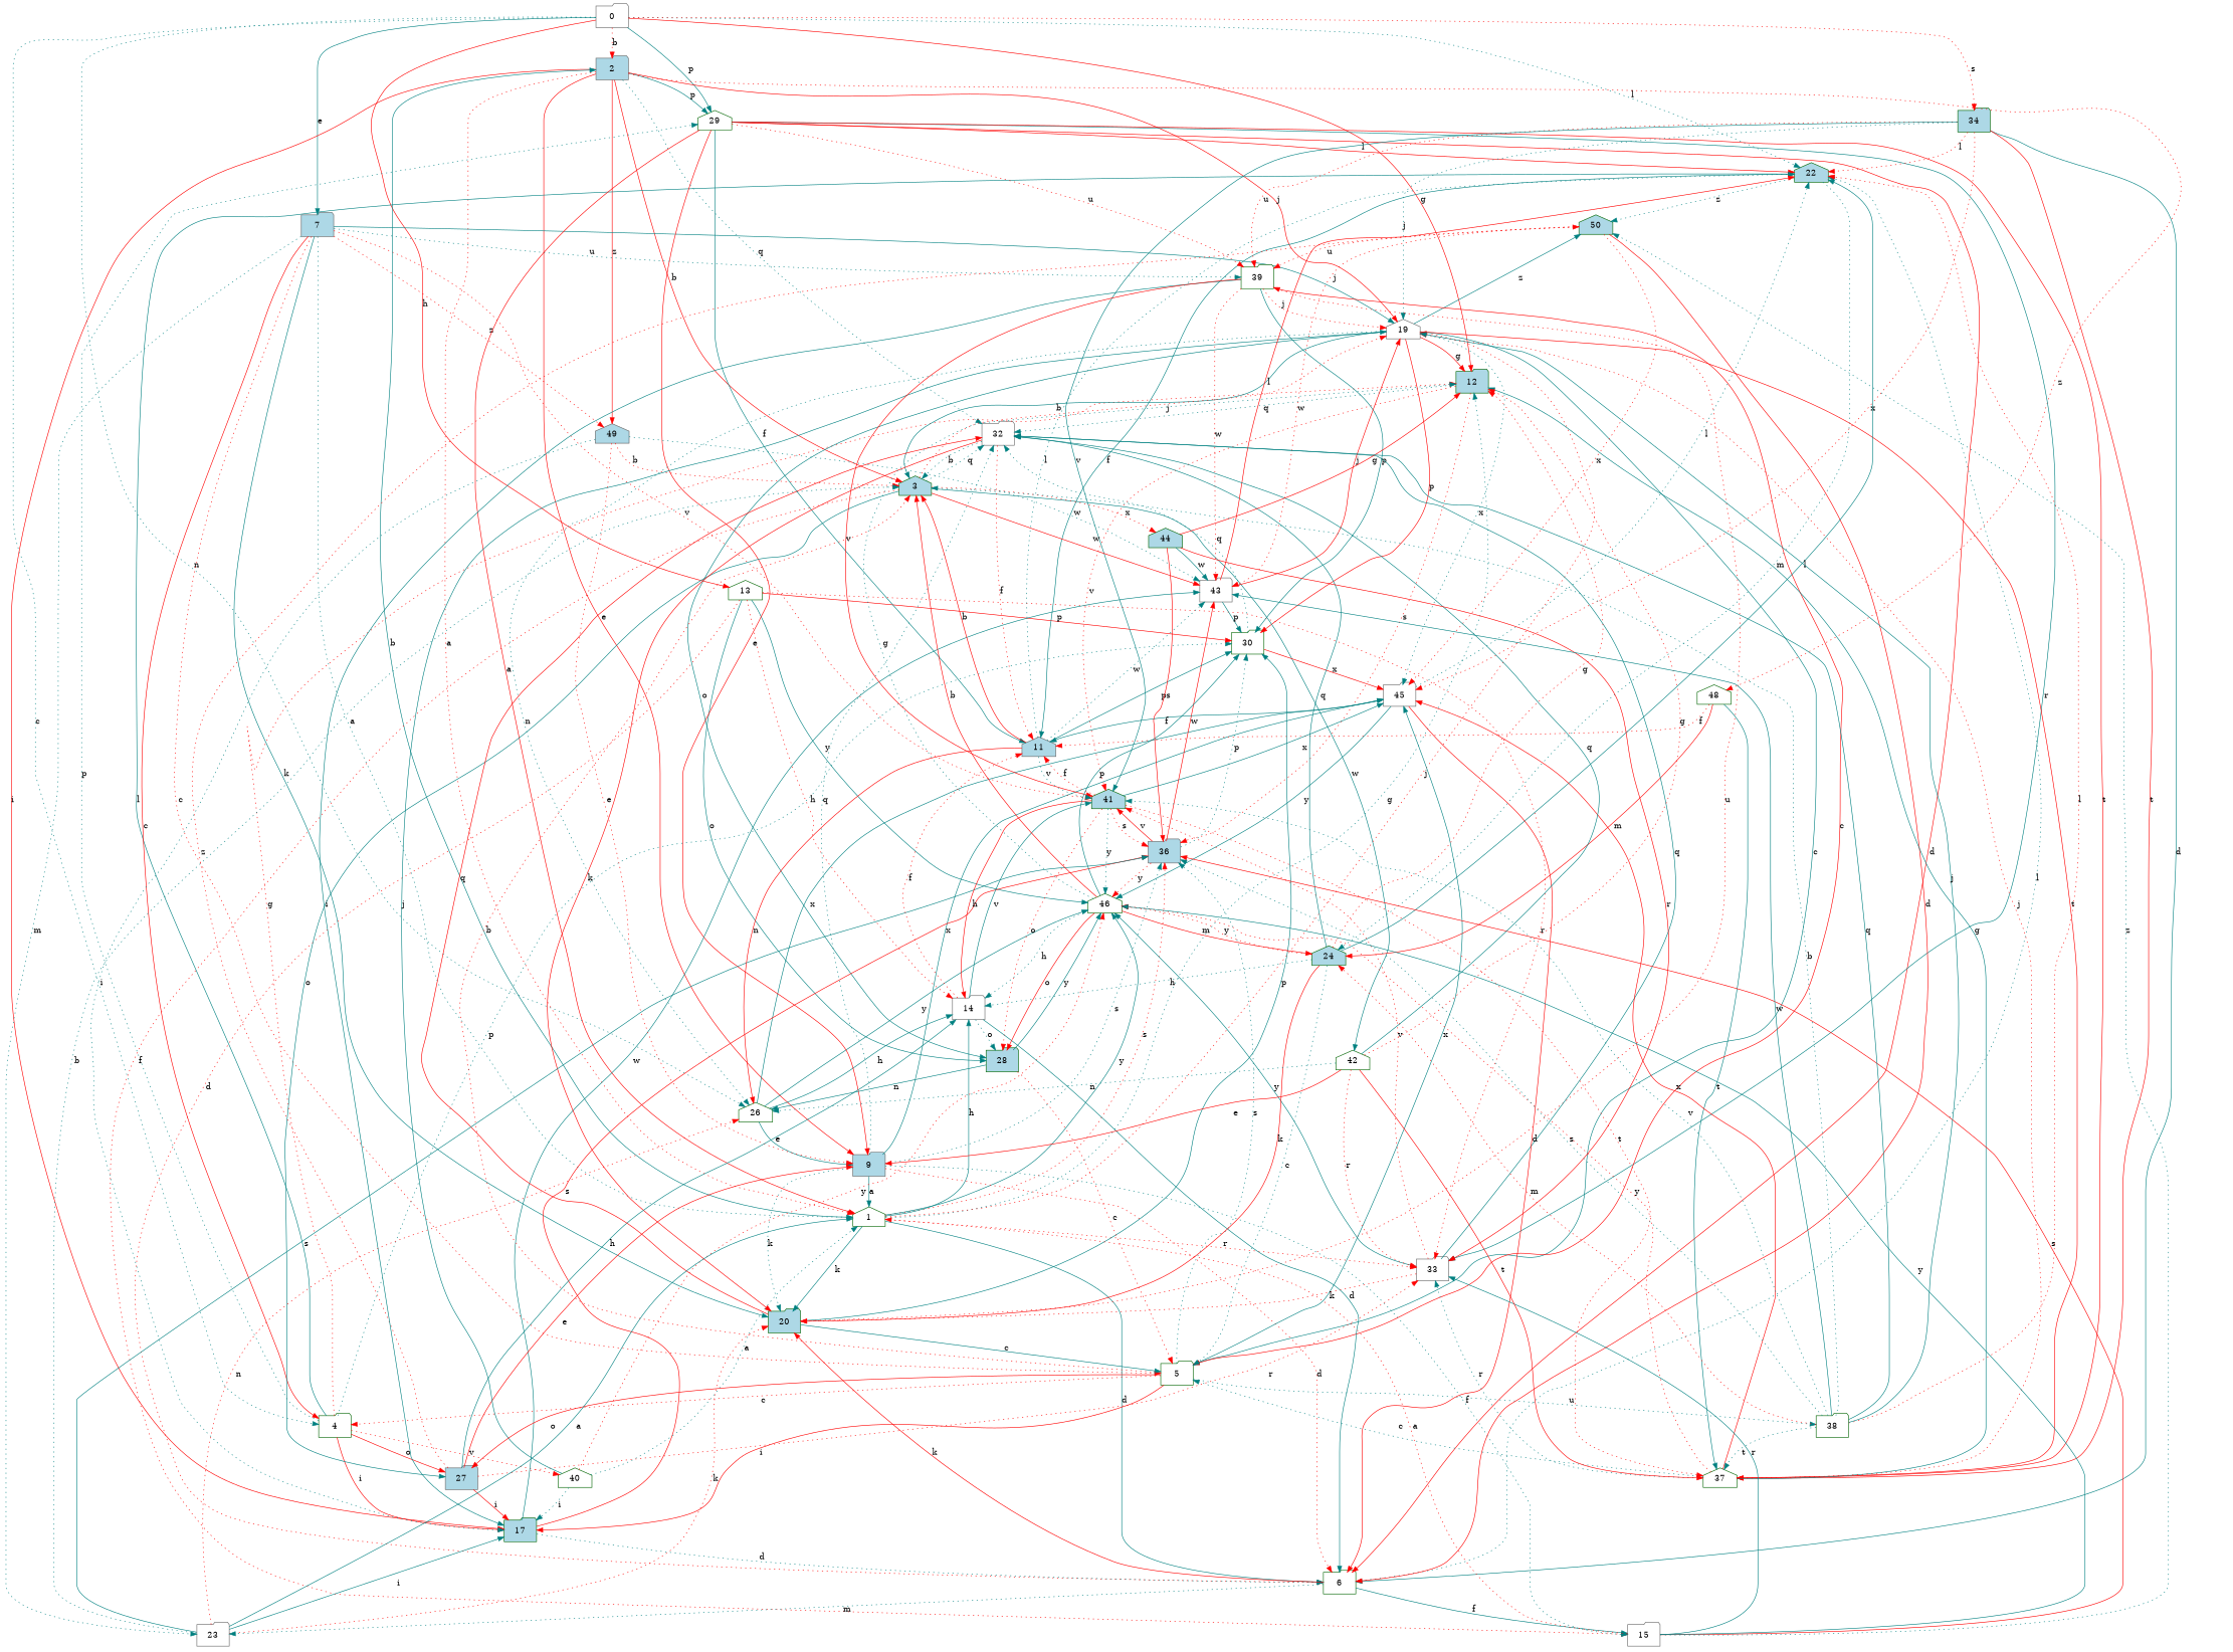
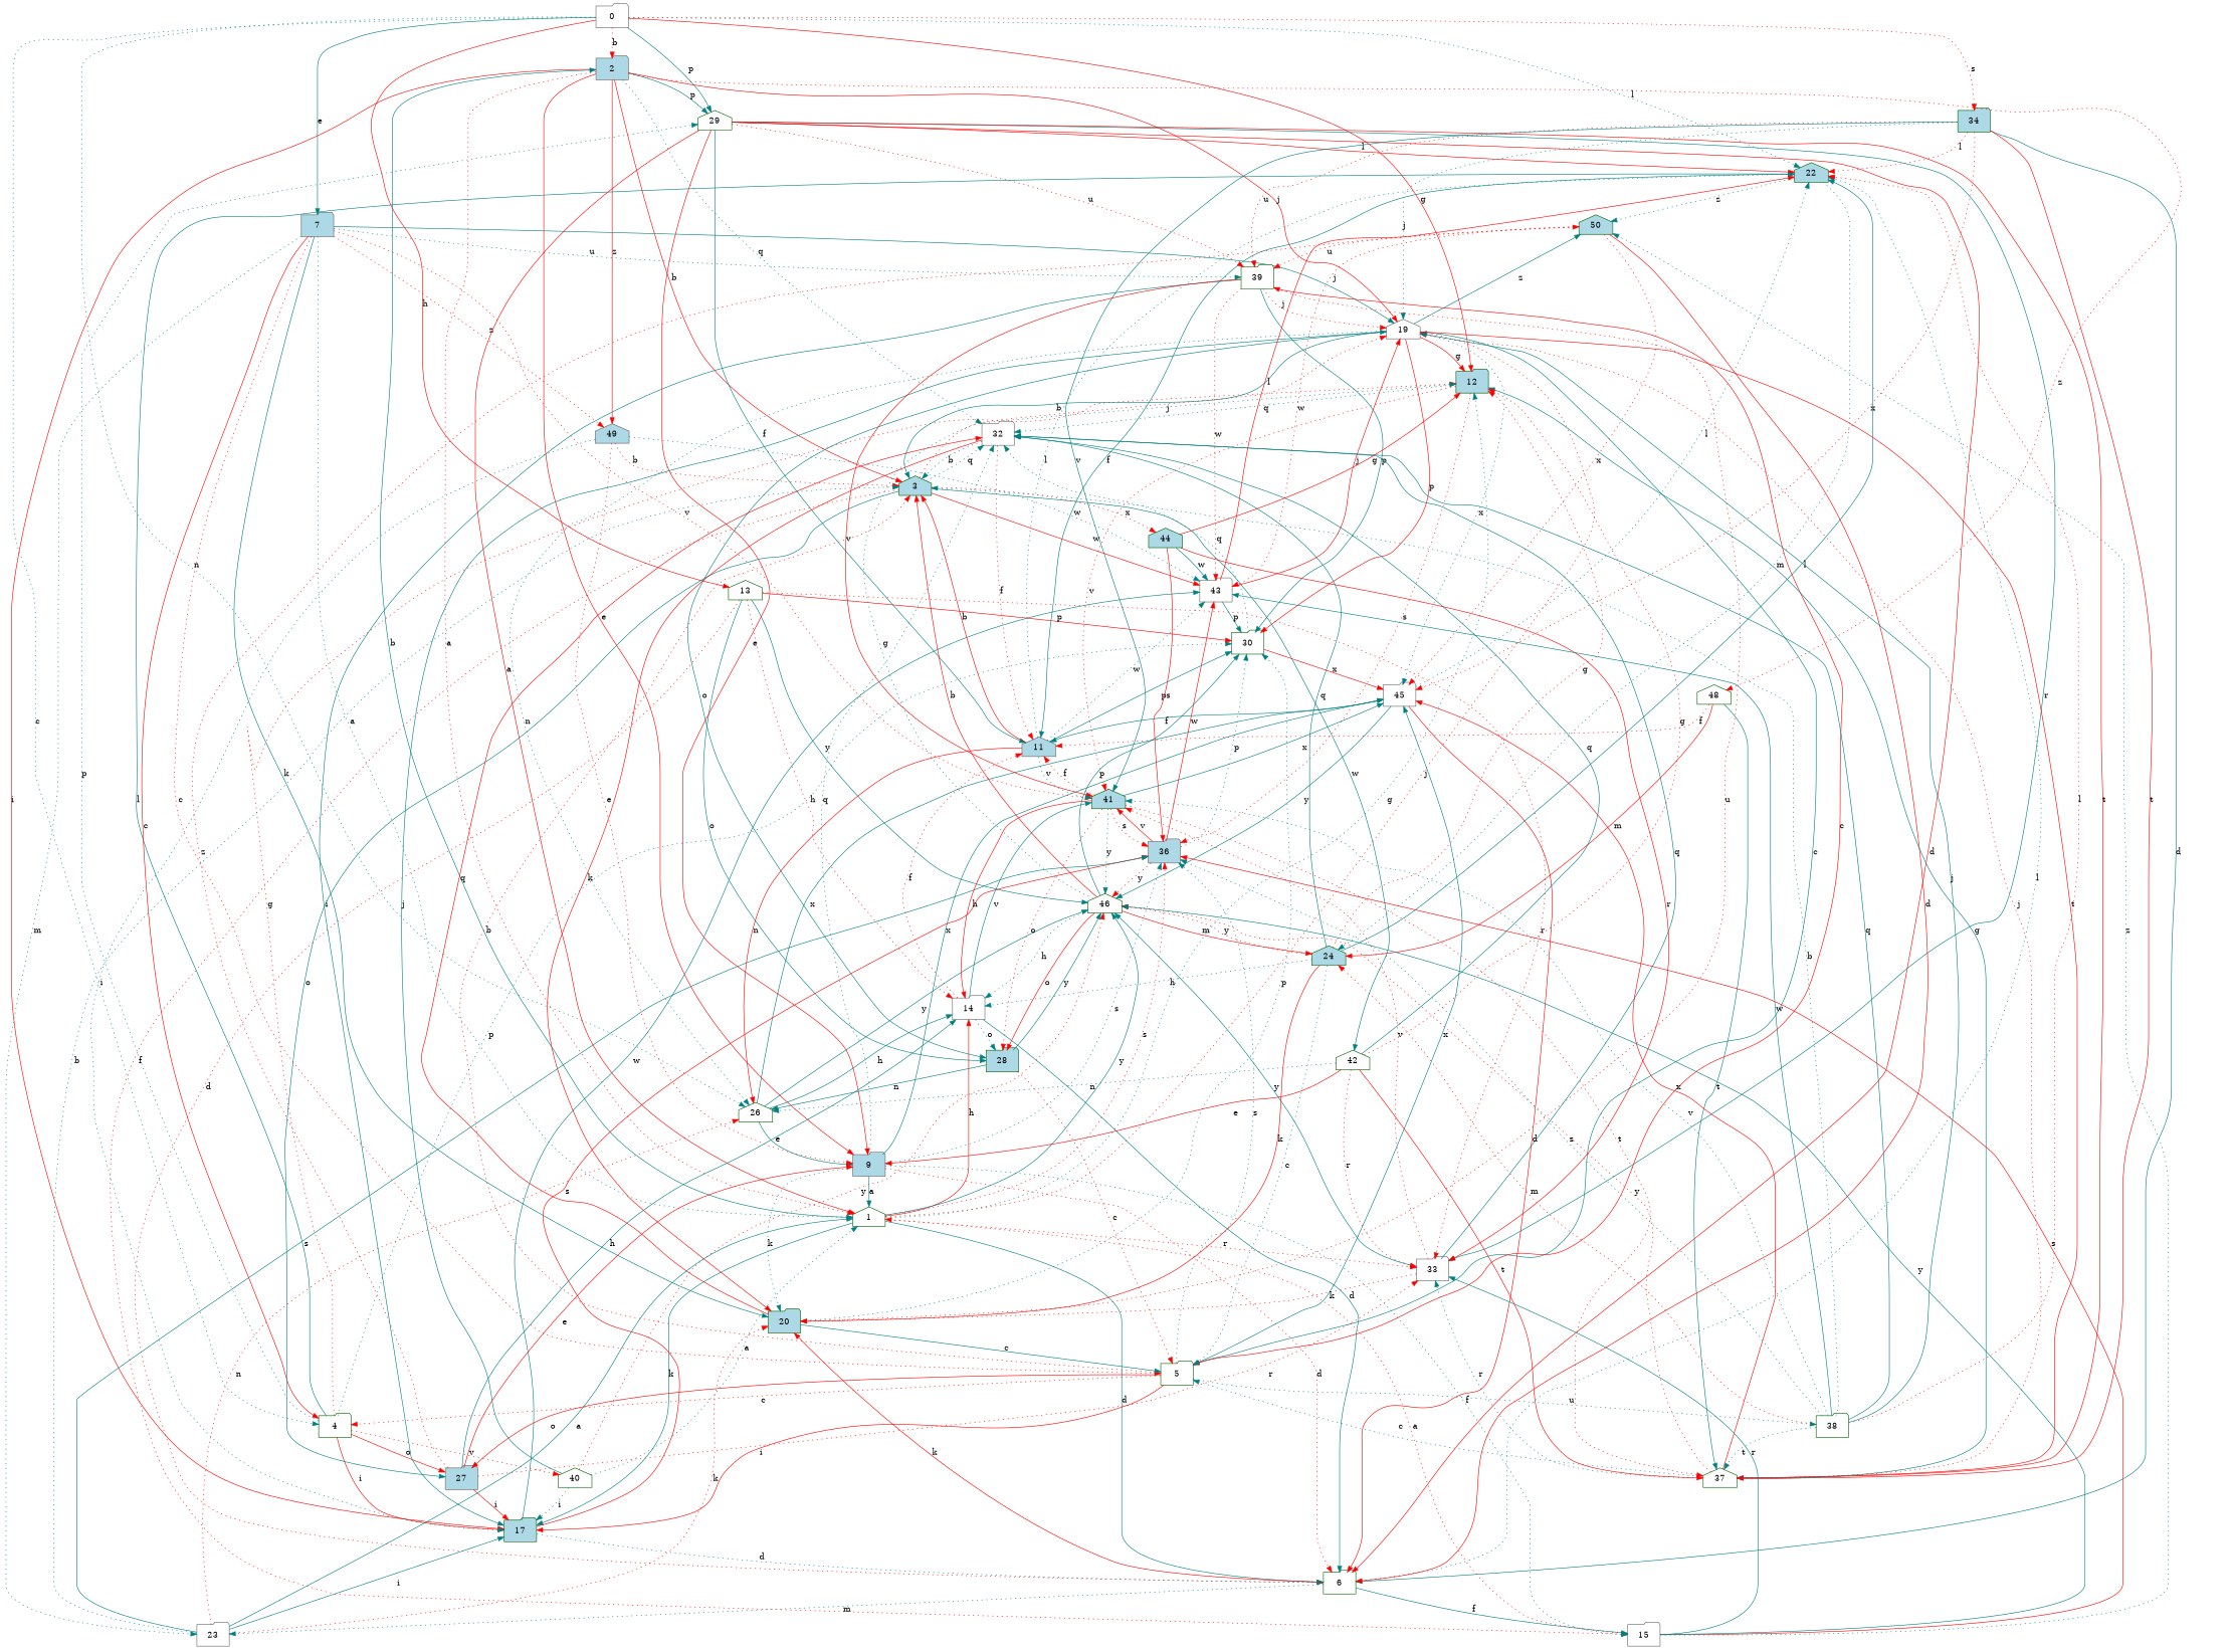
  strict digraph {
    node [color=darkgreen fillcolor=white shape=folder style=filled]
    edge [color=teal style=solid]
    0 [color=gray40]
    2 [color=gray40 fillcolor=lightblue]
    4
    7 [color=gray40 fillcolor=lightblue]
    12 [fillcolor=lightblue]
    13 [shape=house]
    22 [fillcolor=lightblue shape=house]
    26 [shape=house]
    29 [shape=house]
    34 [fillcolor=lightblue]
    1 [shape=house]
    19 [color=gray40 shape=house]
    3 [fillcolor=lightblue shape=house]
    9 [color=gray40 fillcolor=lightblue]
    17 [fillcolor=lightblue]
    32 [color=gray40]
    48 [shape=house]
    49 [color=gray40 fillcolor=lightblue shape=house]
    27 [color=gray40 fillcolor=lightblue]
    30
    40 [shape=house]
    20 [fillcolor=lightblue]
    5
    23 [color=gray40]
    39
    41 [fillcolor=lightblue shape=house]
    36 [color=gray40 fillcolor=lightblue]
    6
    14 [color=gray40]
    33 [color=gray40]
    46 [shape=house]
    28 [fillcolor=lightblue]
    50 [fillcolor=lightblue shape=house]
    11 [color=gray40 fillcolor=lightblue shape=house]
    24 [fillcolor=lightblue shape=house]
    45 [color=gray40]
    37 [shape=house]
    n38 [color=gray40 label=15]
    43 [color=gray40]
    42 [shape=house]
    44 [fillcolor=lightblue shape=house]
    38
    0 -> 2 [color=red label=b style=dotted]
    0 -> 4 [label=c style=dotted]
    0 -> 7 [label=e]
    0 -> 12 [color=red label=g]
    0 -> 13 [color=red label=h]
    0 -> 22 [label=l style=dotted]
    0 -> 26 [label=n style=dotted]
    0 -> 29 [label=p]
    0 -> 34 [color=red label=s style=dotted]
    2 -> 29 [label=p]
    2 -> 1 [color=red label=a style=dotted]
    2 -> 19 [color=red label=j]
    2 -> 3 [color=red label=b]
    2 -> 9 [color=red label=e]
    2 -> 17 [color=red label=i]
    2 -> 32 [label=q style=dotted]
    2 -> 48 [color=red label=z style=dotted]
    2 -> 49 [color=red label=z]
    4 -> 12 [color=red label=g style=dotted]
    4 -> 22 [label=l]
    4 -> 29 [label=p style=dotted]
    4 -> 17 [color=red label=i]
    4 -> 27 [color=red label=o]
    4 -> 30 [label=p style=dotted]
    4 -> 40 [color=red label=v style=dotted]
    7 -> 4 [color=red label=c]
    7 -> 1 [label=a style=dotted]
    7 -> 19 [label=j]
    7 -> 49 [color=red label=z style=dotted]
    7 -> 20 [label=k]
    7 -> 5 [color=red label=c style=dotted]
    7 -> 23 [label=m style=dotted]
    7 -> 39 [label=u style=dotted]
    7 -> 41 [color=red label=v style=dotted]
    12 -> 32 [label=q style=dotted]
    12 -> 41 [color=red label=v style=dotted]
    12 -> 36 [color=red label=s style=dotted]
    13 -> 30 [color=red label=p]
    13 -> 6 [color=red label=d style=dotted]
    13 -> 14 [color=red label=h style=dotted]
    13 -> 33 [color=red label=r style=dotted]
    13 -> 46 [label=y]
    13 -> 28 [label=o]
    22 -> 50 [label=z style=dotted]
    22 -> 11 [label=f]
    22 -> 24 [label=m style=dotted]
    26 -> 9 [label=e]
    26 -> 14 [label=h]
    26 -> 46 [label=y]
    26 -> 45 [label=x]
    29 -> 22 [color=red label=l]
    29 -> 1 [color=red label=a]
    29 -> 9 [color=red label=e]
    29 -> 39 [color=red label=u style=dotted]
    29 -> 6 [color=red label=d]
    29 -> 33 [label=r]
    29 -> 11 [label=f]
    29 -> 37 [color=red label=t]
    34 -> 22 [color=red label=l style=dotted]
    34 -> 19 [label=j style=dotted]
    34 -> 39 [color=red label=u style=dotted]
    34 -> 41 [label=v]
    34 -> 6 [label=d]
    34 -> 45 [color=red label=x style=dotted]
    34 -> 37 [color=red label=t]
    1 -> 2 [label=b]
    1 -> 12 [label=g style=dotted]
    1 -> 19 [color=red label=j style=dotted]
-   1 -> 20 [label=k]
+   1 -> 17 [label=k]
    1 -> 36 [color=red label=s style=dotted]
    1 -> 6 [label=d]
-   1 -> 14 [label=h]
+   1 -> 14 [color=red label=h]
    1 -> 33 [color=red label=r style=dotted]
    1 -> 46 [label=y]
    19 -> 12 [color=red label=g]
    19 -> 26 [label=n style=dotted]
    19 -> 3 [label=b]
    19 -> 30 [color=red label=p]
    19 -> 5 [label=c]
    19 -> 28 [label=o]
    19 -> 50 [label=z]
    19 -> 45 [label=x style=dotted]
    19 -> 37 [color=red label=t]
    3 -> 19 [color=red label=j style=dotted]
    3 -> 32 [label=q style=dotted]
    3 -> 27 [label=o]
    3 -> n38 [color=red label=f style=dotted]
    3 -> 43 [color=red label=w]
    3 -> 42 [label=w]
    3 -> 44 [color=red label=x style=dotted]
    9 -> 1 [label=a]
    9 -> 32 [label=q style=dotted]
    9 -> 20 [label=k style=dotted]
    9 -> 36 [label=s style=dotted]
    9 -> 6 [color=red label=d style=dotted]
    9 -> 45 [label=x]
    9 -> n38 [label=f style=dotted]
    17 -> 36 [color=red label=s]
    17 -> 6 [label=d style=dotted]
    17 -> 43 [label=w]
    32 -> 3 [label=b style=dotted]
    32 -> 20 [color=red label=k]
    32 -> 11 [color=red label=f style=dotted]
    48 -> 11 [color=red label=f style=dotted]
    48 -> 24 [color=red label=m]
    48 -> 37 [label=t]
    49 -> 3 [color=red label=b style=dotted]
    49 -> 9 [color=red label=e style=dotted]
    49 -> 17 [label=i style=dotted]
    49 -> 43 [label=w style=dotted]
    27 -> 9 [color=red label=e]
    27 -> 17 [color=red label=i]
    27 -> 14 [label=h]
    27 -> 33 [color=red label=r style=dotted]
    27 -> 50 [color=red label=z style=dotted]
    30 -> 32 [label=q style=dotted]
    30 -> 45 [color=red label=x]
    40 -> 1 [label=a style=dotted]
    40 -> 19 [label=j]
    40 -> 17 [label=i style=dotted]
    40 -> 46 [color=red label=y style=dotted]
    20 -> 32 [color=red label=q]
-   20 -> 30 [label=p]
+   20 -> 30 [label=p style=dotted]
    20 -> 5 [label=c]
    20 -> 39 [color=red label=u style=dotted]
    5 -> 4 [color=red label=c style=dotted]
    5 -> 3 [color=red label=b style=dotted]
    5 -> 17 [color=red label=i]
    5 -> 27 [color=red label=o]
    5 -> 36 [label=s style=dotted]
    5 -> 45 [label=x]
    5 -> 38 [label=u style=dotted]
    23 -> 26 [color=red label=n style=dotted]
    23 -> 1 [label=a]
    23 -> 3 [label=b style=dotted]
    23 -> 17 [label=i]
    23 -> 20 [color=red label=k style=dotted]
    23 -> 36 [label=s]
    39 -> 19 [color=red label=j style=dotted]
    39 -> 17 [label=i]
    39 -> 30 [label=p]
    39 -> 5 [color=red label=c]
    39 -> 41 [color=red label=v]
    39 -> 43 [color=red label=w style=dotted]
    41 -> 36 [color=red label=s style=dotted]
    41 -> 14 [color=red label=h]
    41 -> 46 [label=y style=dotted]
    41 -> 28 [color=red label=o style=dotted]
    41 -> 11 [color=red label=f style=dotted]
    41 -> 45 [label=x]
    41 -> 37 [color=red label=t style=dotted]
    36 -> 30 [label=p style=dotted]
    36 -> 41 [color=red label=v]
    36 -> 46 [color=red label=y style=dotted]
    36 -> 43 [color=red label=w]
    6 -> 22 [label=l style=dotted]
    6 -> 20 [color=red label=k]
    6 -> 23 [label=m style=dotted]
    6 -> n38 [label=f]
    14 -> 41 [label=v]
    14 -> 6 [label=d]
    14 -> 28 [label=o style=dotted]
    14 -> 11 [color=red label=f style=dotted]
    33 -> 32 [label=q]
    33 -> 20 [color=red label=k style=dotted]
    33 -> 41 [color=red label=v style=dotted]
    33 -> 46 [label=y]
    46 -> 12 [label=g style=dotted]
    46 -> 3 [color=red label=b]
    46 -> 30 [label=p]
    46 -> 14 [label=h style=dotted]
    46 -> 28 [color=red label=o]
    46 -> 24 [color=red label=m]
    28 -> 26 [label=n]
    28 -> 5 [color=red label=c style=dotted]
    28 -> 46 [label=y]
    50 -> 39 [color=red label=u style=dotted]
    50 -> 6 [color=red label=d]
    50 -> 45 [color=red label=x style=dotted]
    50 -> 43 [color=red label=w style=dotted]
    11 -> 22 [label=l style=dotted]
    11 -> 26 [color=red label=n]
    11 -> 3 [color=red label=b]
    11 -> 30 [label=p]
    11 -> 41 [label=v style=dotted]
    11 -> 43 [label=w style=dotted]
    24 -> 12 [color=red label=g style=dotted]
    24 -> 22 [label=l]
    24 -> 32 [label=q]
    24 -> 20 [color=red label=k]
    24 -> 5 [label=c style=dotted]
    24 -> 14 [label=h style=dotted]
    24 -> 46 [color=red label=y style=dotted]
    45 -> 22 [label=l style=dotted]
    45 -> 6 [color=red label=d]
    45 -> 46 [label=y]
    45 -> 11 [label=f]
    37 -> 12 [label=g]
    37 -> 19 [color=red label=j style=dotted]
    37 -> 5 [label=c style=dotted]
    37 -> 33 [label=r style=dotted]
    37 -> 46 [color=red label=y style=dotted]
    37 -> 45 [color=red label=x]
    n38 -> 1 [color=red label=a style=dotted]
    n38 -> 36 [color=red label=s]
    n38 -> 33 [label=r]
    n38 -> 46 [label=y]
    n38 -> 50 [label=z style=dotted]
    43 -> 22 [color=red label=l]
    43 -> 19 [color=red label=j]
    43 -> 30 [label=p]
    42 -> 12 [color=red label=g style=dotted]
    42 -> 26 [label=n style=dotted]
    42 -> 9 [color=red label=e]
    42 -> 32 [label=q]
    42 -> 33 [color=red label=r style=dotted]
    42 -> 37 [color=red label=t]
    44 -> 12 [color=red label=g]
    44 -> 36 [color=red label=s]
    44 -> 33 [color=red label=r]
    44 -> 43 [label=w]
    38 -> 22 [color=red label=l style=dotted]
    38 -> 19 [label=j]
    38 -> 3 [label=b style=dotted]
    38 -> 32 [label=q]
    38 -> 41 [label=v style=dotted]
    38 -> 36 [label=s style=dotted]
    38 -> 24 [color=red label=m style=dotted]
    38 -> 37 [label=t style=dotted]
    38 -> 43 [label=w]
  }
